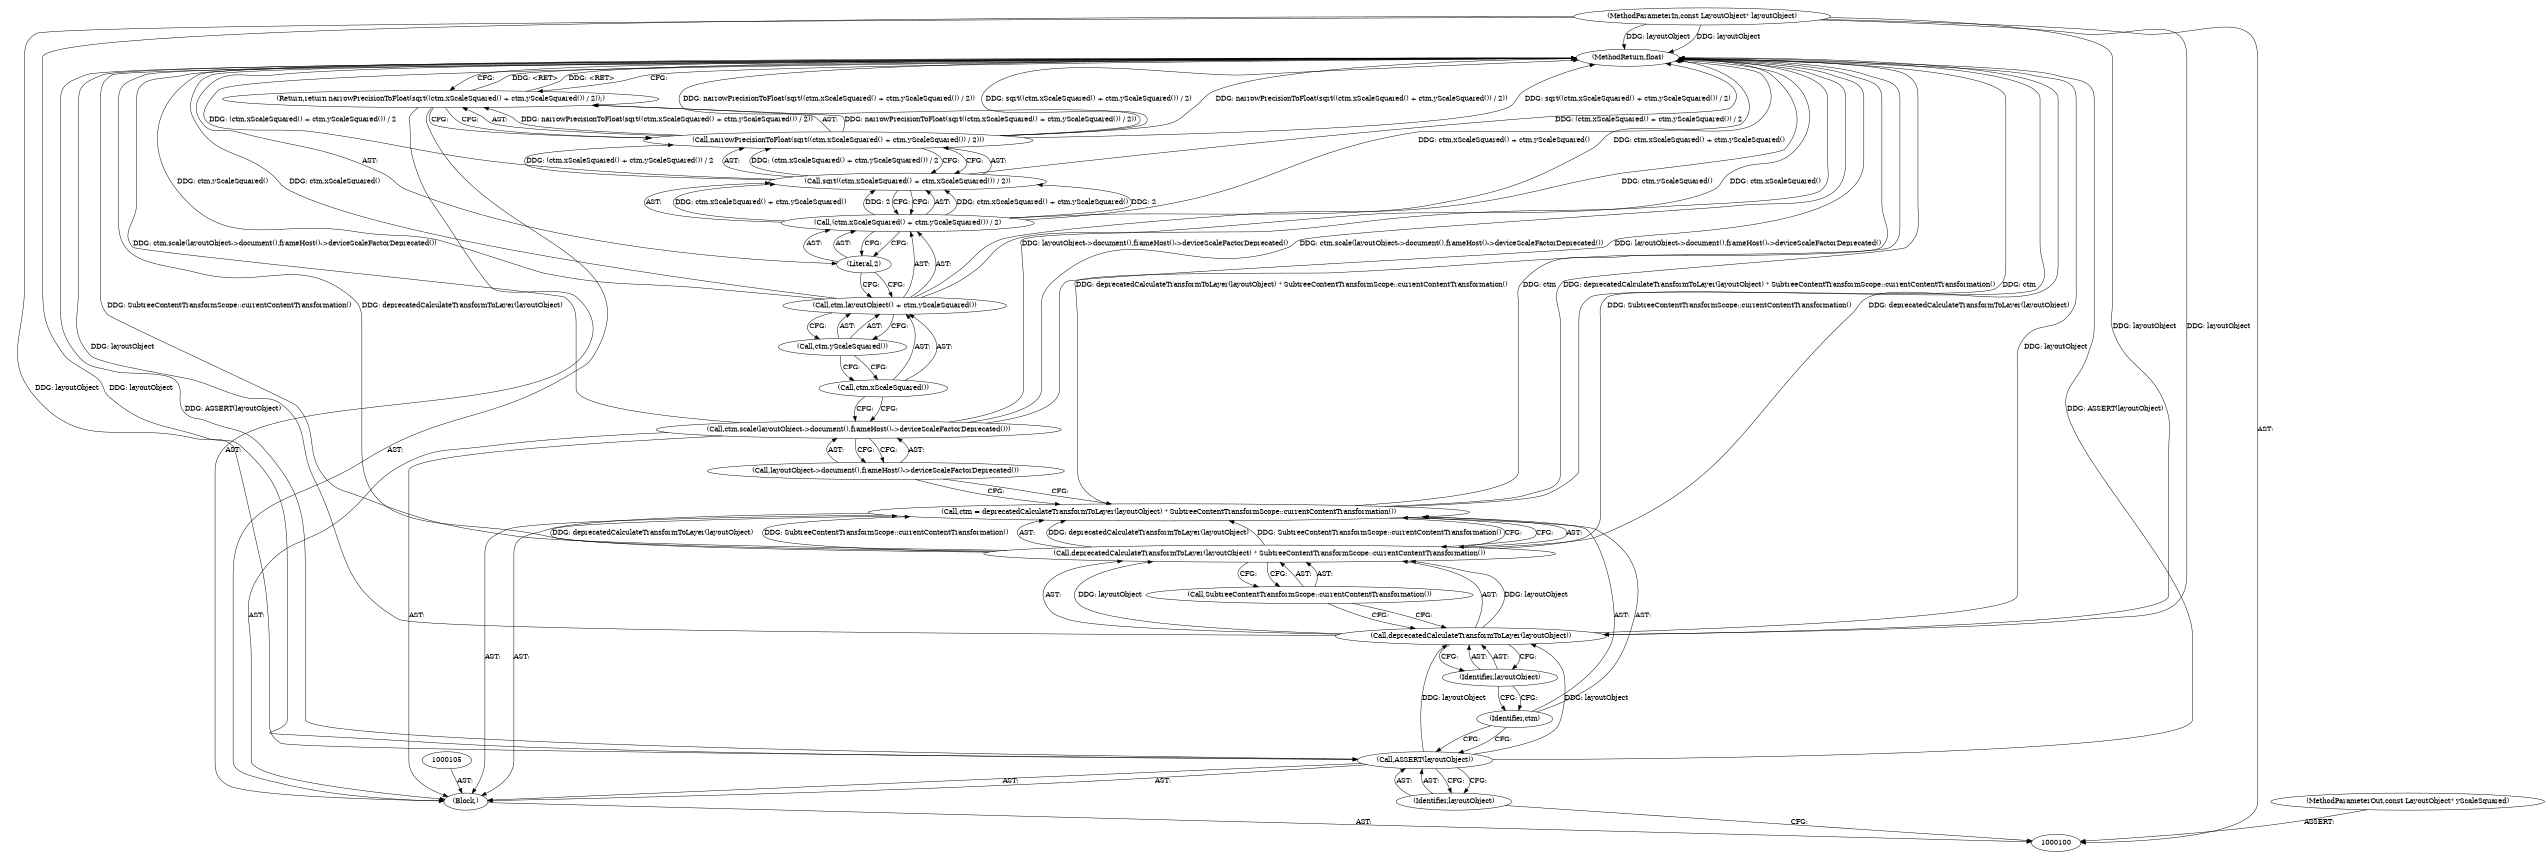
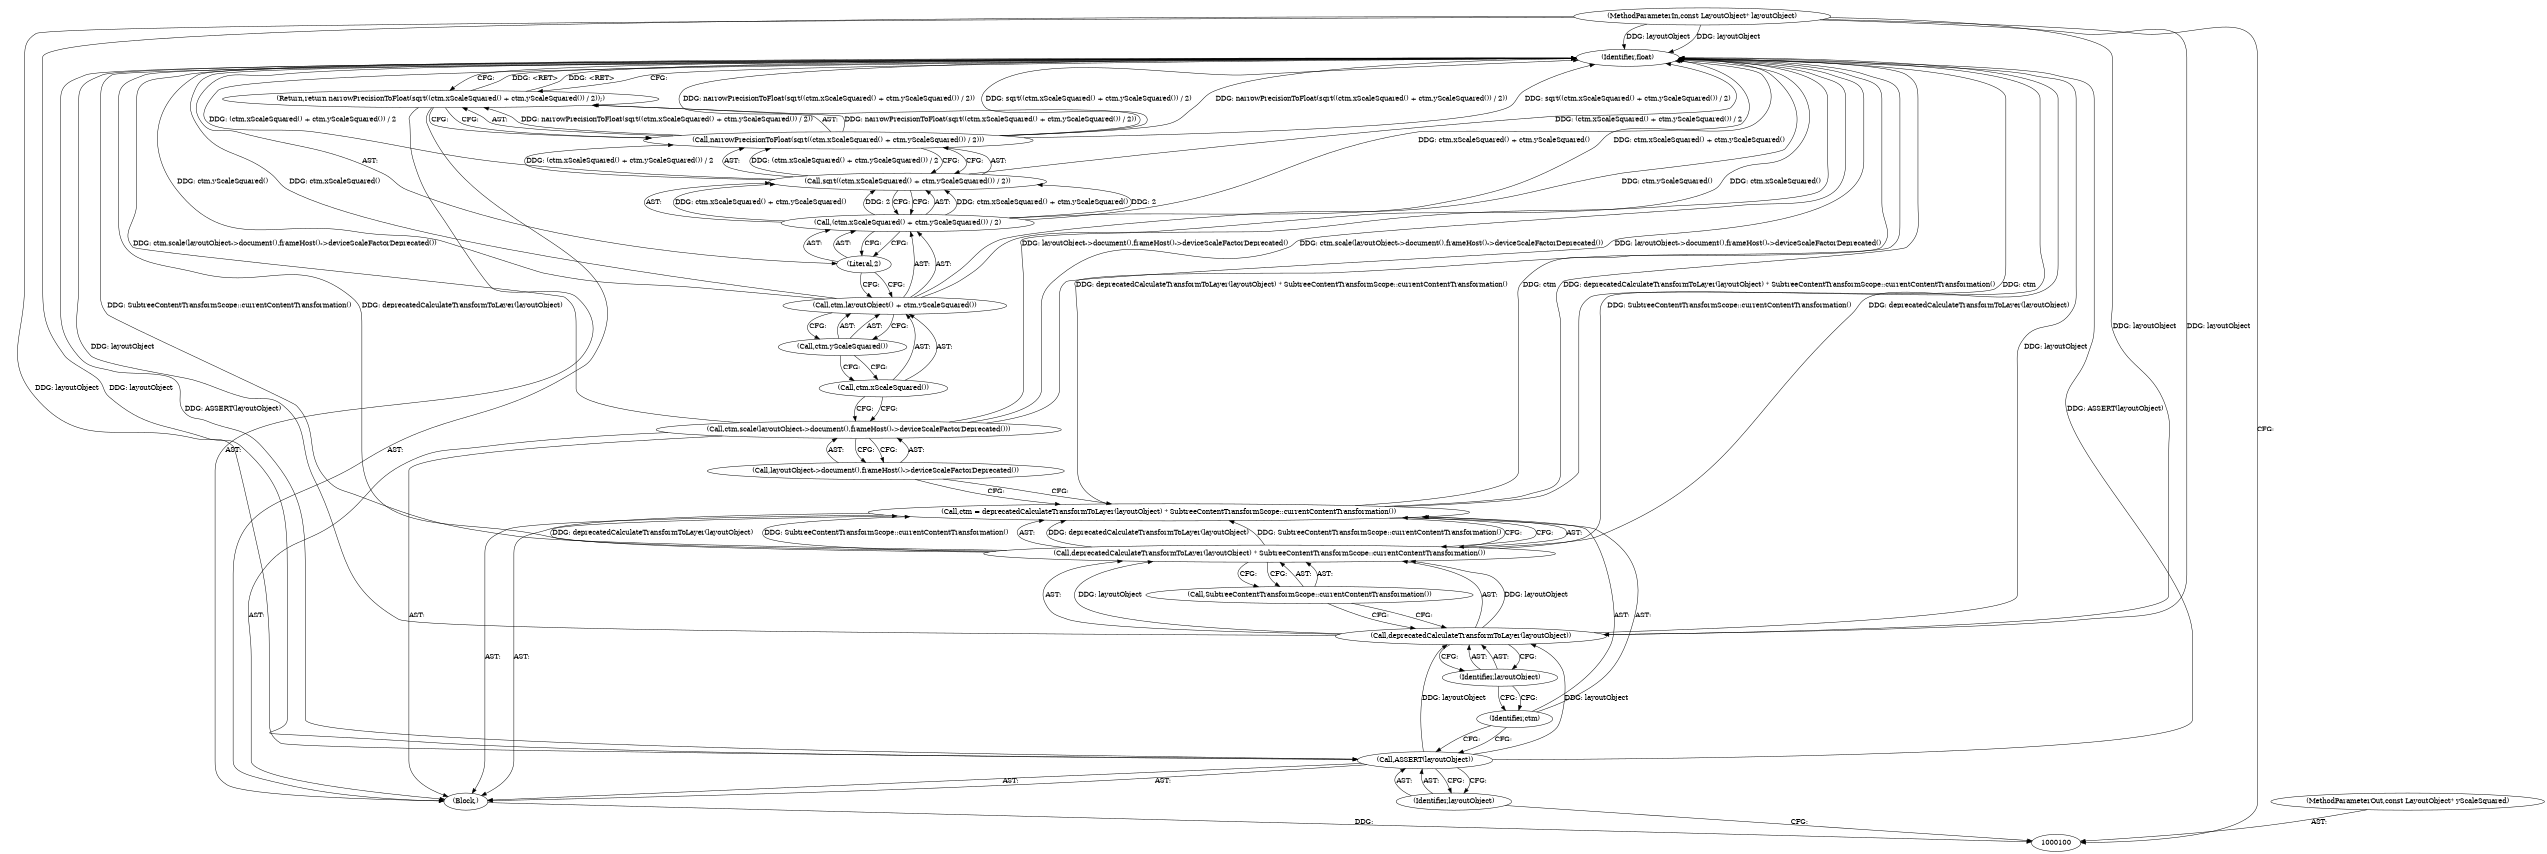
  digraph {
-   n1 [label="(MethodReturn,float)"]
+   n1 [label="(Identifier,float)"]
    n2 [label="(Return,return narrowPrecisionToFloat(sqrt((ctm.xScaleSquared() + ctm.yScaleSquared()) / 2));)"]
    n3 [label="(Literal,2)"]
    n4 [label="(Block,)"]
    n5 [label="(Call,narrowPrecisionToFloat(sqrt((ctm.xScaleSquared() + ctm.yScaleSquared()) / 2)))"]
    n6 [label="(MethodParameterIn,const LayoutObject* layoutObject)"]
    1000100
    n8 [label="(Call,ASSERT(layoutObject))"]
    n9 [label="(Call,deprecatedCalculateTransformToLayer(layoutObject))"]
    n10 [label="(Identifier,layoutObject)"]
    n11 [label="(Call,deprecatedCalculateTransformToLayer(layoutObject) * SubtreeContentTransformScope::currentContentTransformation())"]
    n12 [label="(Identifier,layoutObject)"]
    n13 [label="(MethodParameterOut,const LayoutObject* yScaleSquared)"]
    n14 [label="(Call,ctm = deprecatedCalculateTransformToLayer(layoutObject) * SubtreeContentTransformScope::currentContentTransformation())"]
    n15 [label="(Call,SubtreeContentTransformScope::currentContentTransformation())"]
    n16 [label="(Identifier,ctm)"]
    n17 [label="(Call,layoutObject->document().frameHost()->deviceScaleFactorDeprecated())"]
    n18 [label="(Call,ctm.scale(layoutObject->document().frameHost()->deviceScaleFactorDeprecated()))"]
-   n19 [label="(Call,sqrt((ctm.xScaleSquared() + ctm.xScaleSquared()) / 2))"]
+   n19 [label="(Call,sqrt((ctm.xScaleSquared() + ctm.yScaleSquared()) / 2))"]
    n20 [label="(Call,(ctm.xScaleSquared() + ctm.yScaleSquared()) / 2)"]
    n21 [label="(Call,ctm.layoutObject() + ctm.yScaleSquared())"]
    n22 [label="(Call,ctm.yScaleSquared())"]
    n23 [label="(Call,ctm.xScaleSquared())"]
-   1000105
    n1 -> n2 [label="CFG: "]
    n1 -> n2 [label="CFG: "]
    n1 -> n3 [label="AST: "]
    n2 -> n1 [label="DDG: <RET>"]
    n2 -> n1 [label="DDG: <RET>"]
    n2 -> n4 [label="AST: "]
    n2 -> n4 [label="AST: "]
    n2 -> n5 [label="CFG: "]
    n2 -> n5 [label="CFG: "]
    n3 -> n20 [label="AST: "]
    n3 -> n20 [label="AST: "]
    n3 -> n21 [label="CFG: "]
    n3 -> n21 [label="CFG: "]
-   n4 -> 1000100 [label="AST: "]
+   n4 -> 1000100 [label="DDG: "]
    n5 -> n1 [label="DDG: narrowPrecisionToFloat(sqrt((ctm.xScaleSquared() + ctm.yScaleSquared()) / 2))"]
    n5 -> n1 [label="DDG: sqrt((ctm.xScaleSquared() + ctm.yScaleSquared()) / 2)"]
    n5 -> n1 [label="DDG: narrowPrecisionToFloat(sqrt((ctm.xScaleSquared() + ctm.yScaleSquared()) / 2))"]
    n5 -> n1 [label="DDG: sqrt((ctm.xScaleSquared() + ctm.yScaleSquared()) / 2)"]
    n5 -> n2 [label="AST: "]
    n5 -> n2 [label="DDG: narrowPrecisionToFloat(sqrt((ctm.xScaleSquared() + ctm.yScaleSquared()) / 2))"]
    n5 -> n2 [label="AST: "]
    n5 -> n2 [label="DDG: narrowPrecisionToFloat(sqrt((ctm.xScaleSquared() + ctm.yScaleSquared()) / 2))"]
    n5 -> n19 [label="CFG: "]
    n5 -> n19 [label="CFG: "]
    n6 -> n1 [label="DDG: layoutObject"]
    n6 -> n1 [label="DDG: layoutObject"]
-   n6 -> 1000100 [label="AST: "]
+   n6 -> 1000100 [label="CFG: "]
    n6 -> n8 [label="DDG: layoutObject"]
    n6 -> n8 [label="DDG: layoutObject"]
    n6 -> n9 [label="DDG: layoutObject"]
    n6 -> n9 [label="DDG: layoutObject"]
    n8 -> n1 [label="DDG: ASSERT(layoutObject)"]
    n8 -> n1 [label="DDG: ASSERT(layoutObject)"]
    n8 -> n4 [label="AST: "]
    n8 -> n4 [label="AST: "]
    n8 -> n9 [label="DDG: layoutObject"]
    n8 -> n9 [label="DDG: layoutObject"]
    n8 -> n10 [label="CFG: "]
    n8 -> n10 [label="CFG: "]
    n9 -> n1 [label="DDG: layoutObject"]
    n9 -> n1 [label="DDG: layoutObject"]
    n9 -> n11 [label="AST: "]
    n9 -> n11 [label="DDG: layoutObject"]
    n9 -> n11 [label="AST: "]
    n9 -> n11 [label="DDG: layoutObject"]
    n9 -> n12 [label="CFG: "]
    n9 -> n12 [label="CFG: "]
    n10 -> 1000100 [label="CFG: "]
    n10 -> n8 [label="AST: "]
    n10 -> n8 [label="AST: "]
    n11 -> n1 [label="DDG: SubtreeContentTransformScope::currentContentTransformation()"]
    n11 -> n1 [label="DDG: deprecatedCalculateTransformToLayer(layoutObject)"]
    n11 -> n1 [label="DDG: SubtreeContentTransformScope::currentContentTransformation()"]
    n11 -> n1 [label="DDG: deprecatedCalculateTransformToLayer(layoutObject)"]
    n11 -> n14 [label="AST: "]
    n11 -> n14 [label="DDG: deprecatedCalculateTransformToLayer(layoutObject)"]
    n11 -> n14 [label="DDG: SubtreeContentTransformScope::currentContentTransformation()"]
    n11 -> n14 [label="AST: "]
    n11 -> n14 [label="DDG: deprecatedCalculateTransformToLayer(layoutObject)"]
    n11 -> n14 [label="DDG: SubtreeContentTransformScope::currentContentTransformation()"]
    n11 -> n15 [label="CFG: "]
    n11 -> n15 [label="CFG: "]
    n12 -> n9 [label="AST: "]
    n12 -> n9 [label="AST: "]
    n12 -> n16 [label="CFG: "]
    n12 -> n16 [label="CFG: "]
-   n13 -> 1000100 [label="ASSERT: "]
+   n13 -> 1000100 [label="AST: "]
    n14 -> n1 [label="DDG: deprecatedCalculateTransformToLayer(layoutObject) * SubtreeContentTransformScope::currentContentTransformation()"]
    n14 -> n1 [label="DDG: ctm"]
    n14 -> n1 [label="DDG: deprecatedCalculateTransformToLayer(layoutObject) * SubtreeContentTransformScope::currentContentTransformation()"]
    n14 -> n1 [label="DDG: ctm"]
    n14 -> n4 [label="AST: "]
    n14 -> n4 [label="AST: "]
    n14 -> n11 [label="CFG: "]
    n14 -> n11 [label="CFG: "]
    n15 -> n9 [label="CFG: "]
    n15 -> n9 [label="CFG: "]
    n15 -> n11 [label="AST: "]
    n15 -> n11 [label="AST: "]
    n16 -> n8 [label="CFG: "]
    n16 -> n8 [label="CFG: "]
    n16 -> n14 [label="AST: "]
    n16 -> n14 [label="AST: "]
    n17 -> n14 [label="CFG: "]
    n17 -> n14 [label="CFG: "]
    n17 -> n18 [label="AST: "]
    n17 -> n18 [label="AST: "]
    n18 -> n1 [label="DDG: ctm.scale(layoutObject->document().frameHost()->deviceScaleFactorDeprecated())"]
    n18 -> n1 [label="DDG: layoutObject->document().frameHost()->deviceScaleFactorDeprecated()"]
    n18 -> n1 [label="DDG: ctm.scale(layoutObject->document().frameHost()->deviceScaleFactorDeprecated())"]
    n18 -> n1 [label="DDG: layoutObject->document().frameHost()->deviceScaleFactorDeprecated()"]
    n18 -> n4 [label="AST: "]
    n18 -> n4 [label="AST: "]
    n18 -> n17 [label="CFG: "]
    n18 -> n17 [label="CFG: "]
    n19 -> n1 [label="DDG: (ctm.xScaleSquared() + ctm.yScaleSquared()) / 2"]
    n19 -> n1 [label="DDG: (ctm.xScaleSquared() + ctm.yScaleSquared()) / 2"]
    n19 -> n5 [label="AST: "]
    n19 -> n5 [label="DDG: (ctm.xScaleSquared() + ctm.yScaleSquared()) / 2"]
    n19 -> n5 [label="AST: "]
    n19 -> n5 [label="DDG: (ctm.xScaleSquared() + ctm.yScaleSquared()) / 2"]
    n19 -> n20 [label="CFG: "]
    n19 -> n20 [label="CFG: "]
    n20 -> n1 [label="DDG: ctm.xScaleSquared() + ctm.yScaleSquared()"]
    n20 -> n1 [label="DDG: ctm.xScaleSquared() + ctm.yScaleSquared()"]
    n20 -> n3 [label="CFG: "]
    n20 -> n3 [label="CFG: "]
    n20 -> n19 [label="AST: "]
    n20 -> n19 [label="DDG: ctm.xScaleSquared() + ctm.yScaleSquared()"]
    n20 -> n19 [label="DDG: 2"]
    n20 -> n19 [label="AST: "]
    n20 -> n19 [label="DDG: ctm.xScaleSquared() + ctm.yScaleSquared()"]
    n20 -> n19 [label="DDG: 2"]
    n21 -> n1 [label="DDG: ctm.xScaleSquared()"]
    n21 -> n1 [label="DDG: ctm.yScaleSquared()"]
    n21 -> n1 [label="DDG: ctm.xScaleSquared()"]
    n21 -> n1 [label="DDG: ctm.yScaleSquared()"]
    n21 -> n20 [label="AST: "]
    n21 -> n20 [label="AST: "]
    n21 -> n22 [label="CFG: "]
    n21 -> n22 [label="CFG: "]
    n22 -> n21 [label="AST: "]
    n22 -> n21 [label="AST: "]
    n22 -> n23 [label="CFG: "]
    n22 -> n23 [label="CFG: "]
    n23 -> n18 [label="CFG: "]
    n23 -> n18 [label="CFG: "]
    n23 -> n21 [label="AST: "]
    n23 -> n21 [label="AST: "]
-   1000105 -> n4 [label="AST: "]
  }
